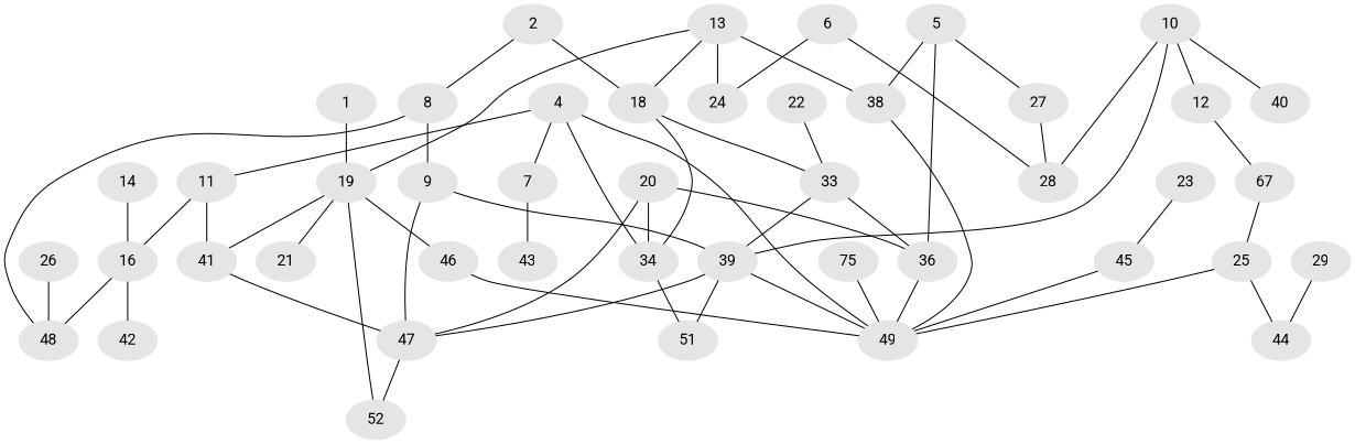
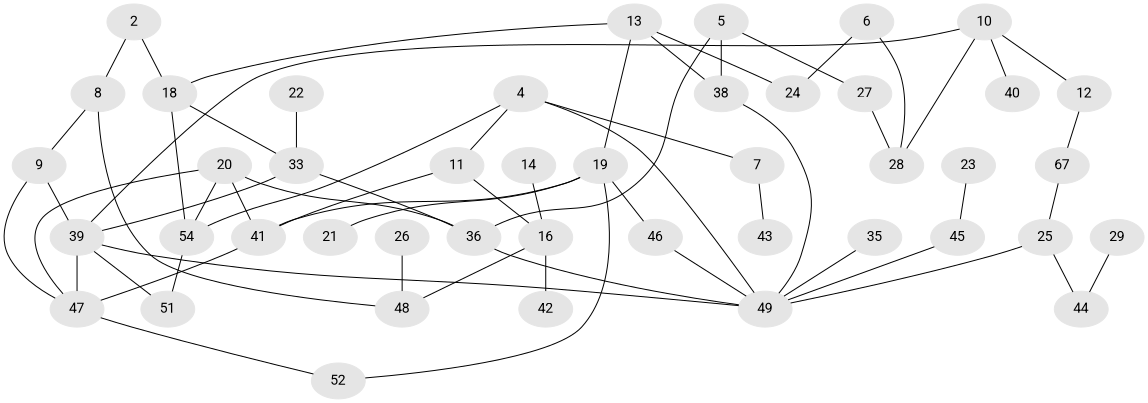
  graph {
    fontname=Roboto
    node [color=gray90 fontname=Roboto style=filled]
    edge [fontname=Roboto weight=1.0]
-   1
    19
    21
    41
    46
    n6 [label=52]
    2
    8
    18
    9
    48
-   34
+   34 [label=54]
    33
    4
    7
    11
    49
    43
    16
    51
    5
    27
    36
    38
    28
    6
    24
    39
    47
    10
    12
    40
    n33 [label=67]
    42
    25
    13
    14
    44
    20
    22
    23
    45
    26
    29
-   35 [label=75]
-   1 -- 19
+   35
    19 -- 21
    19 -- 41
    19 -- 46
    19 -- n6
    41 -- 47
    46 -- 49
    2 -- 8
    2 -- 18
    8 -- 9
    8 -- 48
    18 -- 34
    18 -- 33 [weight=2.0]
    9 -- 39
    9 -- 47
    34 -- 51
    33 -- 36
    33 -- 39
    4 -- 34
    4 -- 7
    4 -- 11
    4 -- 49
    7 -- 43
    11 -- 41
    11 -- 16
    16 -- 48
    16 -- 42
    5 -- 27
    5 -- 36
    5 -- 38
    27 -- 28
    36 -- 49
    38 -- 49
    6 -- 28
    6 -- 24
    39 -- 49
    39 -- 51
    39 -- 47
    47 -- n6
    10 -- 28
    10 -- 39
    10 -- 12
    10 -- 40
    12 -- n33
    n33 -- 25
    25 -- 49
    25 -- 44
    13 -- 19
    13 -- 18
    13 -- 38
    13 -- 24
    14 -- 16
+   20 -- 41
    20 -- 34
    20 -- 36
    20 -- 47
    22 -- 33
    23 -- 45
    45 -- 49
    26 -- 48
    29 -- 44
    35 -- 49
  }
